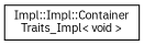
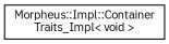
  digraph {
    rankdir=LR
    fontname="IBM Plex Sans"
-   n1 [color=black fillcolor=white fontname="IBM Plex Sans" fontsize=10 height=0.2 label="Impl::Impl::Container\lTraits_Impl\< void \>" shape=record style=filled width=0.4]
+   n1 [color=black fillcolor=white fontname="IBM Plex Sans" fontsize=10 height=0.2 label="Morpheus::Impl::Container\lTraits_Impl\< void \>" shape=record style=filled width=0.4]
  }
